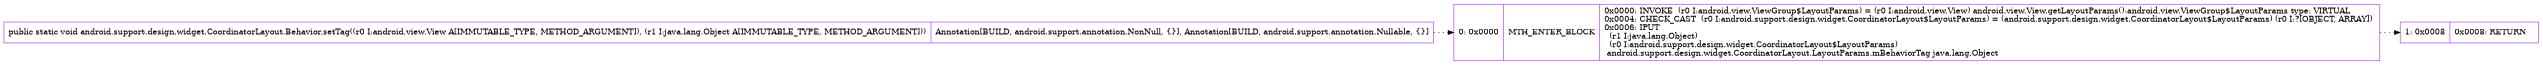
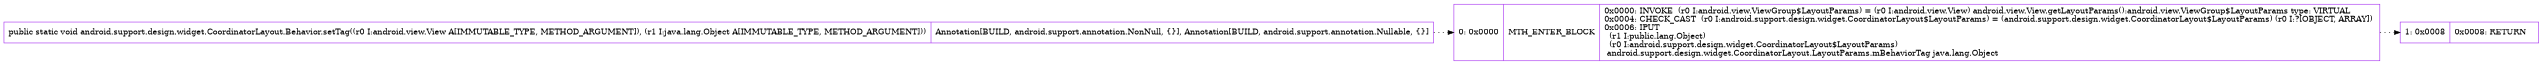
  digraph {
    rankdir=LR
    node [shape=record color=purple]
    edge [style=dotted]
-   n1 [label="{0\:\ 0x0000|MTH_ENTER_BLOCK\l|0x0000: INVOKE  (r0 I:android.view.ViewGroup$LayoutParams) = (r0 I:android.view.View) android.view.View.getLayoutParams():android.view.ViewGroup$LayoutParams type: VIRTUAL \l0x0004: CHECK_CAST  (r0 I:android.support.design.widget.CoordinatorLayout$LayoutParams) = (android.support.design.widget.CoordinatorLayout$LayoutParams) (r0 I:?[OBJECT, ARRAY]) \l0x0006: IPUT  \l  (r1 I:java.lang.Object)\l  (r0 I:android.support.design.widget.CoordinatorLayout$LayoutParams)\l android.support.design.widget.CoordinatorLayout.LayoutParams.mBehaviorTag java.lang.Object \l}"]
+   n1 [label="{0\:\ 0x0000|MTH_ENTER_BLOCK\l|0x0000: INVOKE  (r0 I:android.view.ViewGroup$LayoutParams) = (r0 I:android.view.View) android.view.View.getLayoutParams():android.view.ViewGroup$LayoutParams type: VIRTUAL \l0x0004: CHECK_CAST  (r0 I:android.support.design.widget.CoordinatorLayout$LayoutParams) = (android.support.design.widget.CoordinatorLayout$LayoutParams) (r0 I:?[OBJECT, ARRAY]) \l0x0006: IPUT  \l  (r1 I:public.lang.Object)\l  (r0 I:android.support.design.widget.CoordinatorLayout$LayoutParams)\l android.support.design.widget.CoordinatorLayout.LayoutParams.mBehaviorTag java.lang.Object \l}"]
    n2 [label="{1\:\ 0x0008|0x0008: RETURN   \l}"]
    n3 [label="{public static void android.support.design.widget.CoordinatorLayout.Behavior.setTag((r0 I:android.view.View A[IMMUTABLE_TYPE, METHOD_ARGUMENT]), (r1 I:java.lang.Object A[IMMUTABLE_TYPE, METHOD_ARGUMENT]))  | Annotation[BUILD, android.support.annotation.NonNull, \{\}], Annotation[BUILD, android.support.annotation.Nullable, \{\}]\l}"]
    n1 -> n2
    n3 -> n1
  }
